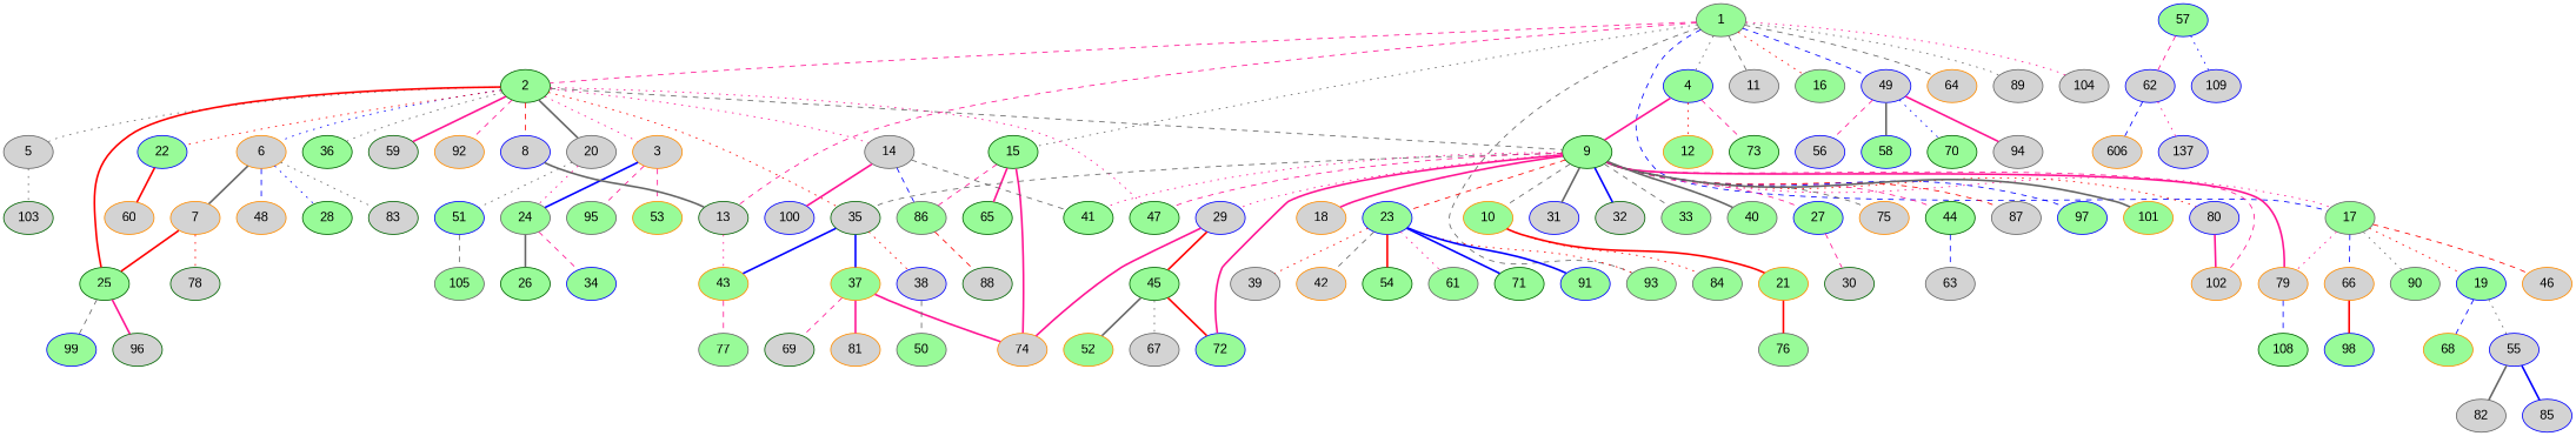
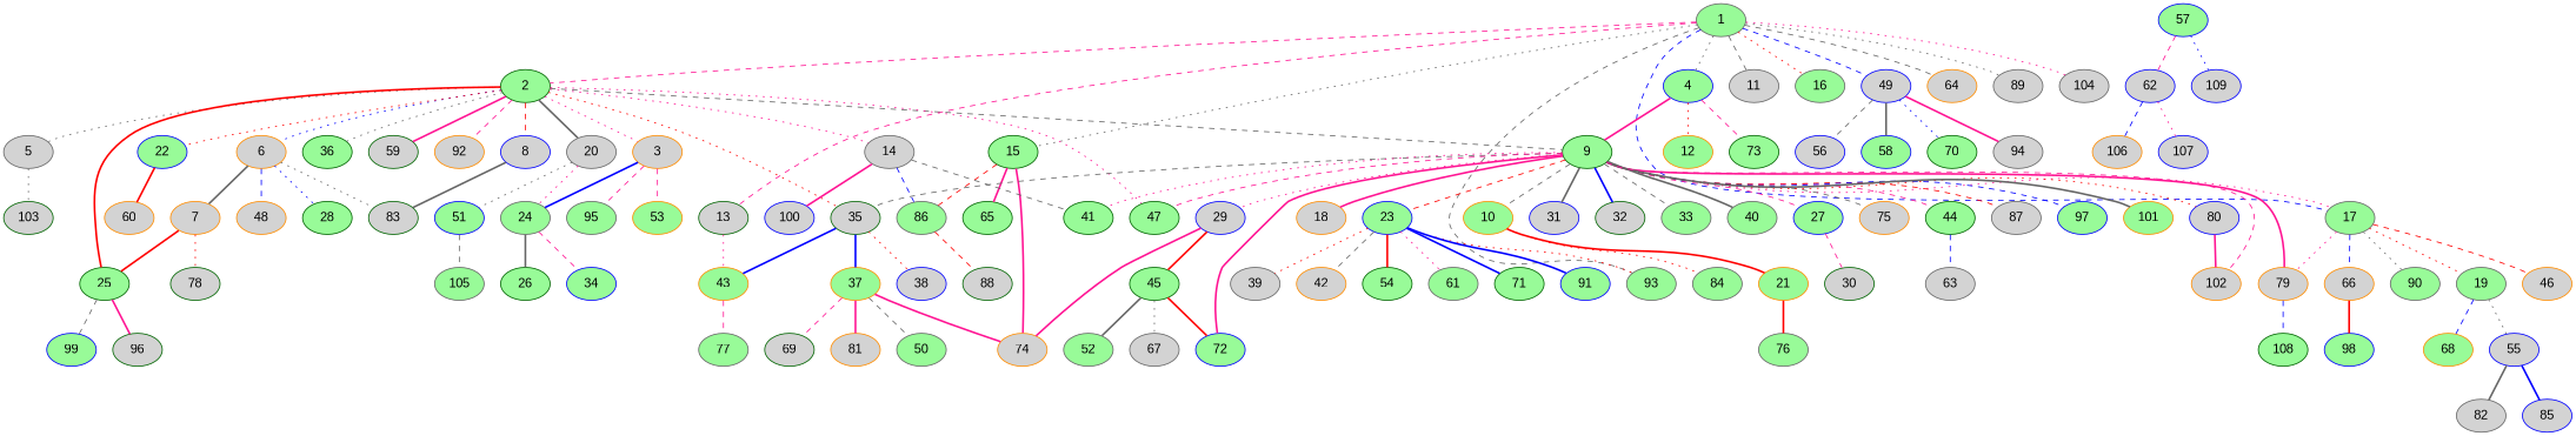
  graph {
    fontname="Liberation Sans"
    node [color=gray40 fillcolor=palegreen fontname="Liberation Sans" style=filled]
    edge [color=deeppink fontname="Liberation Sans" style=dashed]
    1
    2 [color=darkgreen]
    4 [color=blue]
    11 [fillcolor=lightgrey]
    13 [color=darkgreen fillcolor=lightgrey]
    15 [color=darkgreen]
    16
    17
    49 [color=blue fillcolor=lightgrey]
    64 [color=darkorange fillcolor=lightgrey]
    89 [fillcolor=lightgrey]
    93
    104 [fillcolor=lightgrey]
    3 [color=darkorange fillcolor=lightgrey]
    5 [fillcolor=lightgrey]
    6 [color=darkorange fillcolor=lightgrey]
    8 [color=blue fillcolor=lightgrey]
    9 [color=darkgreen]
    14 [fillcolor=lightgrey]
    20 [fillcolor=lightgrey]
    22 [color=blue]
    25 [color=darkgreen]
    35 [color=darkgreen fillcolor=lightgrey]
    36 [color=darkgreen]
    47 [color=darkgreen]
    59 [color=darkgreen fillcolor=lightgrey]
    92 [color=darkorange fillcolor=lightgrey]
    12 [color=darkorange]
    73 [color=darkgreen]
    43 [color=darkorange]
    86
    65 [color=darkgreen]
    74 [color=darkorange fillcolor=lightgrey]
    79 [color=darkorange fillcolor=lightgrey]
-   19 [color=blue]
+   19
    46 [color=darkorange fillcolor=lightgrey]
    66 [color=darkorange fillcolor=lightgrey]
    90
    56 [color=blue fillcolor=lightgrey]
    58 [color=blue]
    70 [color=darkgreen]
    94 [fillcolor=lightgrey]
    24
    53 [color=darkorange]
    95
    103 [color=darkgreen fillcolor=lightgrey]
    7 [color=darkorange fillcolor=lightgrey]
    28 [color=darkgreen]
    48 [color=darkorange fillcolor=lightgrey]
    83 [color=darkgreen fillcolor=lightgrey]
    10 [color=darkorange]
    18 [color=darkorange fillcolor=lightgrey]
    23 [color=blue]
    27 [color=blue]
    29 [color=blue fillcolor=lightgrey]
    31 [color=blue fillcolor=lightgrey]
    32 [color=darkgreen fillcolor=lightgrey]
    33
    40
    41 [color=darkgreen]
    44 [color=darkgreen]
    72 [color=blue]
    75 [color=darkorange fillcolor=lightgrey]
    80 [color=blue fillcolor=lightgrey]
    87 [fillcolor=lightgrey]
    97 [color=blue]
    101 [color=darkorange]
    102 [color=darkorange fillcolor=lightgrey]
    100 [color=blue fillcolor=lightgrey]
    51 [color=blue]
    60 [color=darkorange fillcolor=lightgrey]
    96 [color=darkgreen fillcolor=lightgrey]
    99 [color=blue]
    37 [color=darkorange]
    38 [color=blue fillcolor=lightgrey]
    57 [color=blue]
    62 [color=blue fillcolor=lightgrey]
    109 [color=blue fillcolor=lightgrey]
    26 [color=darkgreen]
    34 [color=blue]
    78 [color=darkgreen fillcolor=lightgrey]
    21 [color=darkorange]
    84
    39 [fillcolor=lightgrey]
    42 [color=darkorange fillcolor=lightgrey]
    54 [color=darkgreen]
    61
    71 [color=darkgreen]
    91 [color=blue]
    30 [color=darkgreen fillcolor=lightgrey]
    45 [color=darkgreen]
    63 [fillcolor=lightgrey]
    108 [color=darkgreen]
    76
    77
    88 [color=darkgreen fillcolor=lightgrey]
    55 [color=blue fillcolor=lightgrey]
    68 [color=darkorange]
    98 [color=blue]
    82 [fillcolor=lightgrey]
    85 [color=blue fillcolor=lightgrey]
    105
-   52 [color=darkorange]
+   52
    67 [fillcolor=lightgrey]
    50
    69 [color=darkgreen fillcolor=lightgrey]
    81 [color=darkorange fillcolor=lightgrey]
-   106 [color=darkorange fillcolor=lightgrey label=606]
-   107 [color=blue fillcolor=lightgrey label=137]
+   106 [color=darkorange fillcolor=lightgrey]
+   107 [color=blue fillcolor=lightgrey]
    1 -- 2
    1 -- 4 [color=gray40 style=dotted]
    1 -- 11 [color=gray40]
    1 -- 13
    1 -- 15 [color=gray40 style=dotted]
    1 -- 16 [color=red style=dotted]
    1 -- 17 [color=blue]
    1 -- 49 [color=blue]
    1 -- 64 [color=gray40]
    1 -- 89 [color=gray40 style=dotted]
    1 -- 93 [color=gray40]
    1 -- 104 [style=dotted]
    2 -- 3 [style=dotted]
    2 -- 5 [color=gray40 style=dotted]
    2 -- 6 [color=blue style=dotted]
    2 -- 8 [color=red]
    2 -- 9 [color=gray40]
    2 -- 14 [style=dotted]
    2 -- 20 [color=gray40 style=bold]
    2 -- 22 [color=red style=dotted]
    2 -- 25 [color=red style=bold]
    2 -- 35 [color=red style=dotted]
    2 -- 36 [color=gray40 style=dotted]
    2 -- 47 [style=dotted]
    2 -- 59 [style=bold]
    2 -- 92
    4 -- 9 [style=bold]
    4 -- 12 [color=red style=dotted]
    4 -- 73
    13 -- 43 [style=dotted]
-   15 -- 86
+   15 -- 86 [color=red]
    15 -- 65 [style=bold]
    15 -- 74 [style=bold]
    17 -- 79 [style=dotted]
    17 -- 19 [color=red style=dotted]
    17 -- 46 [color=red]
    17 -- 66 [color=blue]
    17 -- 90 [color=gray40 style=dotted]
-   49 -- 56
+   49 -- 56 [color=gray40]
    49 -- 58 [color=gray40 style=bold]
    49 -- 70 [color=blue style=dotted]
    49 -- 94 [style=bold]
    3 -- 24 [color=blue style=bold]
    3 -- 53
    3 -- 95
    5 -- 103 [color=gray40 style=dotted]
    6 -- 7 [color=gray40 style=bold]
    6 -- 28 [color=blue style=dotted]
    6 -- 48 [color=blue]
    6 -- 83 [color=gray40 style=dotted]
-   8 -- 13 [color=gray40 style=bold]
+   8 -- 83 [color=gray40 style=bold]
    9 -- 17 [style=dotted]
    9 -- 35 [color=gray40]
    9 -- 47
    9 -- 79 [style=bold]
    9 -- 10 [color=gray40]
    9 -- 18 [style=bold]
    9 -- 23 [color=red]
    9 -- 27
    9 -- 29 [style=dotted]
    9 -- 31 [color=gray40 style=bold]
    9 -- 32 [color=blue style=bold]
    9 -- 33 [color=gray40]
    9 -- 40 [color=gray40 style=bold]
    9 -- 41 [style=dotted]
    9 -- 44
    9 -- 72 [style=bold]
    9 -- 75 [color=gray40]
    9 -- 80 [color=red style=dotted]
    9 -- 87 [color=red]
    9 -- 97 [color=blue]
    9 -- 101 [color=gray40 style=bold]
    9 -- 102
    14 -- 86 [color=blue]
    14 -- 41 [color=gray40]
    14 -- 100 [style=bold]
    20 -- 24 [style=dotted]
    20 -- 51 [color=gray40 style=dotted]
    22 -- 60 [color=red style=bold]
    25 -- 96 [style=bold]
    25 -- 99 [color=gray40]
    35 -- 43 [color=blue style=bold]
    35 -- 37 [color=blue style=bold]
    35 -- 38 [color=red style=dotted]
    43 -- 77
    86 -- 88 [color=red]
    79 -- 108 [color=blue]
    19 -- 55 [color=gray40 style=dotted]
    19 -- 68 [color=blue]
    66 -- 98 [color=red style=bold]
    24 -- 26 [color=gray40 style=bold]
    24 -- 34
    7 -- 25 [color=red style=bold]
    7 -- 78 [color=red style=dotted]
    10 -- 21 [color=red style=bold]
    10 -- 84 [color=red style=dotted]
    23 -- 93 [color=red style=dotted]
    23 -- 39 [color=red style=dotted]
    23 -- 42 [color=gray40]
    23 -- 54 [color=red style=bold]
    23 -- 61 [style=dotted]
    23 -- 71 [color=blue style=bold]
    23 -- 91 [color=blue style=bold]
    27 -- 30
    29 -- 74 [style=bold]
    29 -- 45 [color=red style=bold]
    44 -- 63 [color=blue]
    80 -- 102 [style=bold]
    51 -- 105 [color=gray40]
    37 -- 74 [style=bold]
-   38 -- 50 [color=gray40]
+   37 -- 50 [color=gray40]
    37 -- 69
    37 -- 81 [style=bold]
    57 -- 62
    57 -- 109 [color=blue style=dotted]
    62 -- 106 [color=blue]
    62 -- 107 [style=dotted]
    21 -- 76 [color=red style=bold]
    45 -- 72 [color=red style=bold]
    45 -- 52 [color=gray40 style=bold]
    45 -- 67 [color=gray40 style=dotted]
    55 -- 82 [color=gray40 style=bold]
    55 -- 85 [color=blue style=bold]
  }
